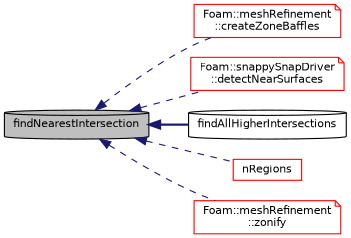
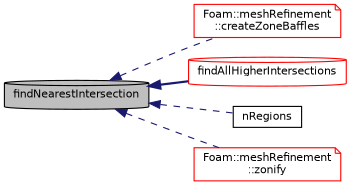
  digraph {
    rankdir=LR
    node [color=black fontname=Helvetica fontsize=10 shape=note]
    edge [color=midnightblue dir=back fontname=Helvetica fontsize=10 labelfontname=Helvetica labelfontsize=10 style=dashed]
    n1 [fillcolor=grey75 fontcolor=black height=0.2 label=findNearestIntersection shape=cylinder style=filled width=0.4]
    n2 [color=red height=0.2 label="Foam::meshRefinement\l::createZoneBaffles" width=0.4]
-   n3 [color=red height=0.2 label="Foam::snappySnapDriver\l::detectNearSurfaces" width=0.4]
-   n4 [height=0.2 label=findAllHigherIntersections shape=cylinder width=0.4]
-   n5 [color=red height=0.2 label=nRegions shape=box width=0.4]
+   n4 [color=red height=0.2 label=findAllHigherIntersections shape=cylinder width=0.4]
+   n5 [height=0.2 label=nRegions shape=box width=0.4]
    n6 [color=red height=0.2 label="Foam::meshRefinement\l::zonify" width=0.4]
    n1 -> n2
-   n1 -> n3
    n1 -> n4 [style=bold]
    n1 -> n5
    n1 -> n6
  }
